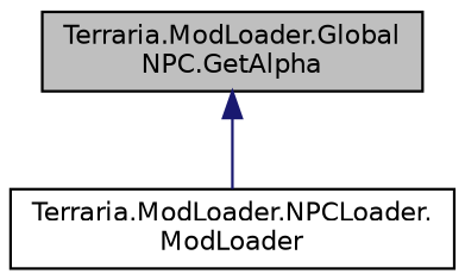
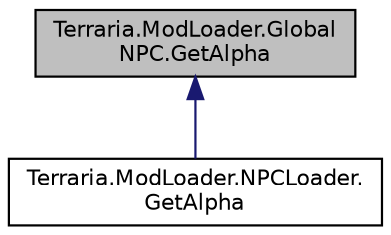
  digraph {
    rankdir=TB
    node [color=black fontname=Helvetica fontsize=10 shape=record style=filled]
    n1 [fillcolor=grey75 fontcolor=black height=0.2 label="Terraria.ModLoader.Global\lNPC.GetAlpha" width=0.4]
-   n2 [fillcolor=white height=0.2 label="Terraria.ModLoader.NPCLoader.\lModLoader" width=0.4]
+   n2 [fillcolor=white height=0.2 label="Terraria.ModLoader.NPCLoader.\lGetAlpha" width=0.4]
    n1 -> n2 [color=midnightblue dir=back fontname=Helvetica fontsize=10 labelfontname=Helvetica labelfontsize=10 style=solid]
  }
